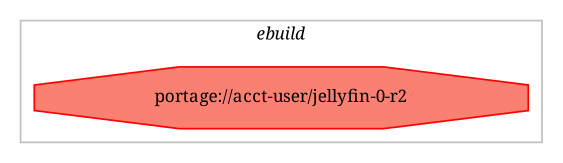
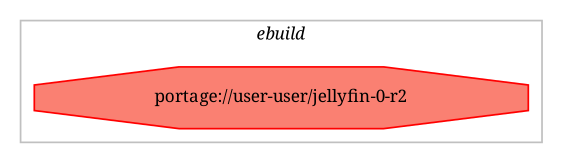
  digraph {
    compound=true
    concentrate=true
    fontname="Noto Serif"
    fontsize=10
    newrank=true
    rankdir=LR
    ranksep=1.5
-   n1 [color=red fontname="Noto Serif" fontsize=10 label="portage://acct-user/jellyfin-0-r2" width=4 style=filled fillcolor=salmon shape=octagon]
+   n1 [color=red fontname="Noto Serif" fontsize=10 label="portage://user-user/jellyfin-0-r2" width=4 style=filled fillcolor=salmon shape=octagon]
    subgraph cluster_1 {
      color=gray
      label=<<i>ebuild</i>>
      n1
    }
    subgraph cluster_2 {
      color=gray
      label=<<i>dependencies</i>>
      subgraph cluster_3 {
        color=gray
        fillcolor="#eeeeee"
        label=<<i>compile</i>>
        style=filled
      }
      subgraph cluster_4 {
        color=gray
        fillcolor="#eeeeee"
        label=<<i>compile and run</i>>
        style=filled
      }
      subgraph cluster_5 {
        color=gray
        fillcolor="#eeeeee"
        label=<<i>run</i>>
        style=filled
      }
    }
    subgraph cluster_6 {
      color=gray
      label=<<i>candidates</i>>
      rank=same
    }
  }
